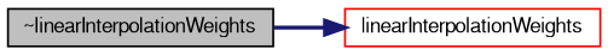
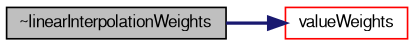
  digraph {
    rankdir=LR
    node [fontname=FreeSans fontsize=10 shape=record]
    n1 [color=black fillcolor=grey75 fontcolor=black height=0.2 label="~linearInterpolationWeights" style=filled width=0.4]
-   n2 [color=red height=0.2 label=linearInterpolationWeights width=0.4]
+   n2 [color=red height=0.2 label=valueWeights width=0.4]
    n1 -> n2 [color=midnightblue fontname=FreeSans fontsize=10 labelfontname=FreeSans labelfontsize=10 style=bold]
  }
